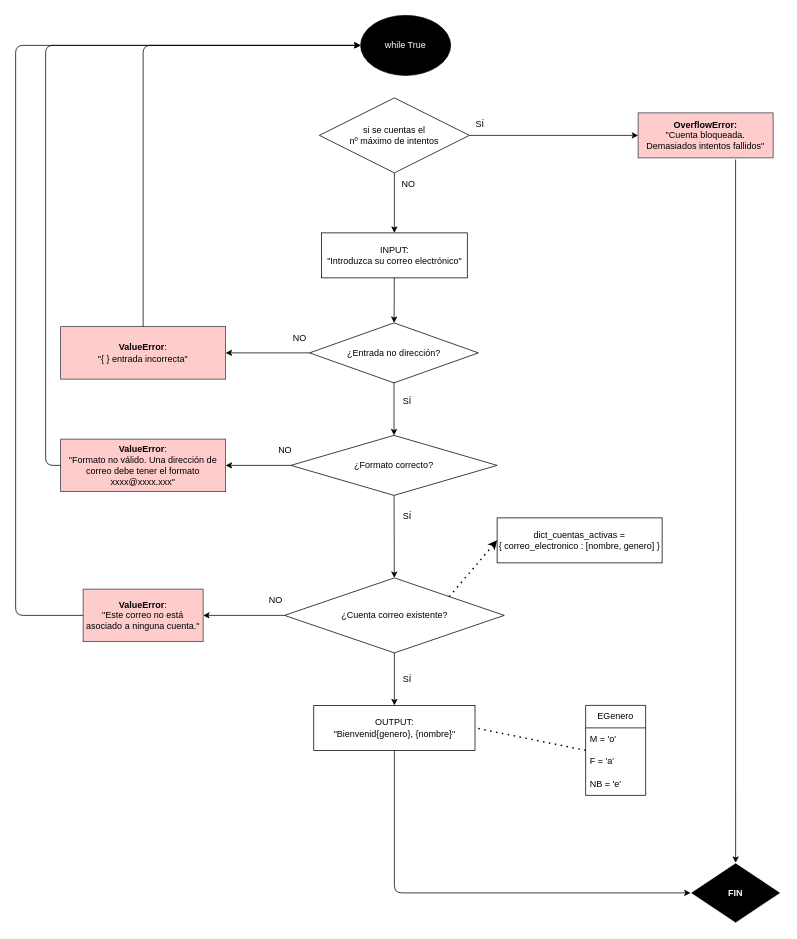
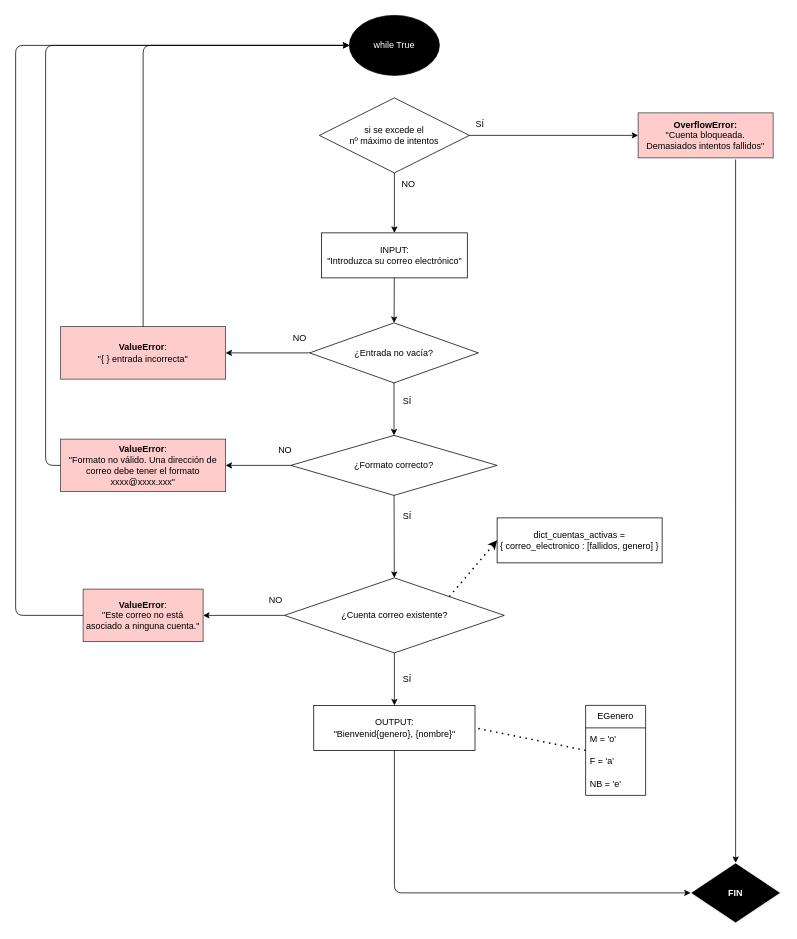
  <mxCell id="0" />
  <mxCell id="1" parent="0" />
  <mxCell id="2" value="" style="edgeStyle=none;html=1;" edge="1" parent="1" source="3" target="6"><mxGeometry relative="1" as="geometry" /></mxCell>
  <mxCell id="3" value="INPUT:&lt;br&gt;&quot;Introduzca su correo electrónico&quot;" style="rounded=0;whiteSpace=wrap;html=1;fillColor=none;" vertex="1" parent="1"><mxGeometry x="427.75" y="310" width="194.5" height="60" as="geometry" /></mxCell>
  <mxCell id="4" value="" style="edgeStyle=none;html=1;" edge="1" parent="1" source="6" target="17"><mxGeometry relative="1" as="geometry" /></mxCell>
  <mxCell id="5" value="" style="edgeStyle=none;html=1;" edge="1" parent="1" source="6" target="9"><mxGeometry relative="1" as="geometry" /></mxCell>
- <mxCell id="6" value="¿Entrada no dirección?" style="rhombus;whiteSpace=wrap;html=1;fillColor=none;" vertex="1" parent="1"><mxGeometry x="412" y="430" width="225" height="80" as="geometry" /></mxCell>
+ <mxCell id="6" value="¿Entrada no vacía?" style="rhombus;whiteSpace=wrap;html=1;fillColor=none;" vertex="1" parent="1"><mxGeometry x="412" y="430" width="225" height="80" as="geometry" /></mxCell>
  <mxCell id="7" value="" style="edgeStyle=none;html=1;" edge="1" parent="1" source="9" target="16"><mxGeometry relative="1" as="geometry" /></mxCell>
  <mxCell id="8" value="" style="edgeStyle=none;html=1;" edge="1" parent="1" source="9" target="12"><mxGeometry relative="1" as="geometry" /></mxCell>
  <mxCell id="9" value="¿Formato correcto?" style="rhombus;whiteSpace=wrap;html=1;fillColor=none;" vertex="1" parent="1"><mxGeometry x="387" y="580" width="275" height="80" as="geometry" /></mxCell>
  <mxCell id="10" value="" style="edgeStyle=none;html=1;" edge="1" parent="1" source="12" target="15"><mxGeometry relative="1" as="geometry" /></mxCell>
  <mxCell id="11" value="" style="edgeStyle=none;html=1;" edge="1" parent="1" source="12" target="14"><mxGeometry relative="1" as="geometry" /></mxCell>
  <mxCell id="12" value="¿Cuenta correo existente?" style="rhombus;whiteSpace=wrap;html=1;fillColor=none;" vertex="1" parent="1"><mxGeometry x="378.5" y="770" width="293" height="100" as="geometry" /></mxCell>
- <mxCell id="13" value="dict_cuentas_activas = &lt;br&gt;{ correo_electronico : [nombre, genero] }" style="rounded=0;whiteSpace=wrap;html=1;fillColor=none;" vertex="1" parent="1"><mxGeometry x="662" y="690" width="220" height="60" as="geometry" /></mxCell>
+ <mxCell id="13" value="dict_cuentas_activas = &lt;br&gt;{ correo_electronico : [fallidos, genero] }" style="rounded=0;whiteSpace=wrap;html=1;fillColor=none;" vertex="1" parent="1"><mxGeometry x="662" y="690" width="220" height="60" as="geometry" /></mxCell>
  <mxCell id="14" value="OUTPUT:&lt;br&gt;&quot;Bienvenid{genero}, {nombre}&quot;" style="rounded=0;whiteSpace=wrap;html=1;fillColor=none;" vertex="1" parent="1"><mxGeometry x="417.5" y="940" width="215" height="60" as="geometry" /></mxCell>
  <mxCell id="15" value="&lt;b&gt;ValueError&lt;/b&gt;:&lt;br&gt;&quot;Este correo no está asociado a ninguna cuenta.&quot;" style="rounded=0;whiteSpace=wrap;html=1;fillColor=#ffcccc;strokeColor=#36393d;fontColor=#000000;" vertex="1" parent="1"><mxGeometry x="110" y="785" width="160" height="70" as="geometry" /></mxCell>
  <mxCell id="16" value="&lt;b&gt;ValueError&lt;/b&gt;:&lt;br&gt;&quot;Formato no válido. Una dirección de correo debe tener el formato xxxx@xxxx.xxx&quot;" style="rounded=0;whiteSpace=wrap;html=1;fillColor=#ffcccc;strokeColor=#36393d;fontColor=#000000;" vertex="1" parent="1"><mxGeometry x="80" y="585" width="220" height="70" as="geometry" /></mxCell>
  <mxCell id="17" value="&lt;b&gt;ValueError&lt;/b&gt;:&lt;br&gt;&quot;{ } entrada incorrecta&quot;" style="rounded=0;whiteSpace=wrap;html=1;fillColor=#ffcccc;strokeColor=#36393d;fontColor=#000000;" vertex="1" parent="1"><mxGeometry x="80" y="435" width="220" height="70" as="geometry" /></mxCell>
  <mxCell id="18" value="" style="endArrow=classic;html=1;exitX=0.5;exitY=0;exitDx=0;exitDy=0;entryX=0;entryY=0.5;entryDx=0;entryDy=0;" edge="1" parent="1" source="17" target="37"><mxGeometry width="50" height="50" relative="1" as="geometry"><mxPoint x="260" y="390" as="sourcePoint" /><mxPoint x="310" y="340" as="targetPoint" /><Array as="points"><mxPoint x="190" y="60" /></Array></mxGeometry></mxCell>
  <mxCell id="19" value="" style="endArrow=classic;html=1;exitX=0;exitY=0.5;exitDx=0;exitDy=0;entryX=0;entryY=0.5;entryDx=0;entryDy=0;" edge="1" parent="1" source="16" target="37"><mxGeometry width="50" height="50" relative="1" as="geometry"><mxPoint x="260" y="510" as="sourcePoint" /><mxPoint x="310" y="460" as="targetPoint" /><Array as="points"><mxPoint x="60" y="620" /><mxPoint x="60" y="60" /></Array></mxGeometry></mxCell>
  <mxCell id="20" value="" style="endArrow=classic;html=1;exitX=0;exitY=0.5;exitDx=0;exitDy=0;entryX=0;entryY=0.5;entryDx=0;entryDy=0;" edge="1" parent="1" source="15" target="37"><mxGeometry width="50" height="50" relative="1" as="geometry"><mxPoint x="260" y="760" as="sourcePoint" /><mxPoint x="380" y="380" as="targetPoint" /><Array as="points"><mxPoint x="20" y="820" /><mxPoint x="20" y="60" /></Array></mxGeometry></mxCell>
  <mxCell id="21" value="NO" style="text;html=1;strokeColor=none;fillColor=none;align=center;verticalAlign=middle;whiteSpace=wrap;rounded=0;" vertex="1" parent="1"><mxGeometry x="347" y="785" width="40" height="30" as="geometry" /></mxCell>
  <mxCell id="22" value="SÍ" style="text;html=1;strokeColor=none;fillColor=none;align=center;verticalAlign=middle;whiteSpace=wrap;rounded=0;" vertex="1" parent="1"><mxGeometry x="525" y="890" width="35" height="30" as="geometry" /></mxCell>
  <mxCell id="23" value="SÍ" style="text;html=1;strokeColor=none;fillColor=none;align=center;verticalAlign=middle;whiteSpace=wrap;rounded=0;" vertex="1" parent="1"><mxGeometry x="525" y="673" width="35" height="30" as="geometry" /></mxCell>
  <mxCell id="24" value="SÍ" style="text;html=1;strokeColor=none;fillColor=none;align=center;verticalAlign=middle;whiteSpace=wrap;rounded=0;" vertex="1" parent="1"><mxGeometry x="525" y="520" width="35" height="30" as="geometry" /></mxCell>
  <mxCell id="25" value="NO" style="text;html=1;strokeColor=none;fillColor=none;align=center;verticalAlign=middle;whiteSpace=wrap;rounded=0;" vertex="1" parent="1"><mxGeometry x="357.5" y="585" width="43" height="30" as="geometry" /></mxCell>
  <mxCell id="26" value="NO" style="text;html=1;strokeColor=none;fillColor=none;align=center;verticalAlign=middle;whiteSpace=wrap;rounded=0;" vertex="1" parent="1"><mxGeometry x="380" y="435" width="37.5" height="30" as="geometry" /></mxCell>
  <mxCell id="27" value="EGenero" style="swimlane;fontStyle=0;childLayout=stackLayout;horizontal=1;startSize=30;horizontalStack=0;resizeParent=1;resizeParentMax=0;resizeLast=0;collapsible=1;marginBottom=0;whiteSpace=wrap;html=1;rounded=0;fillColor=none;" vertex="1" parent="1"><mxGeometry x="780" y="940" width="80" height="120" as="geometry" /></mxCell>
  <mxCell id="28" value="M = 'o'" style="text;strokeColor=none;fillColor=none;align=left;verticalAlign=middle;spacingLeft=4;spacingRight=4;overflow=hidden;points=[[0,0.5],[1,0.5]];portConstraint=eastwest;rotatable=0;whiteSpace=wrap;html=1;rounded=1;" vertex="1" parent="27"><mxGeometry y="30" width="80" height="30" as="geometry" /></mxCell>
  <mxCell id="29" value="F = 'a'" style="text;strokeColor=none;fillColor=none;align=left;verticalAlign=middle;spacingLeft=4;spacingRight=4;overflow=hidden;points=[[0,0.5],[1,0.5]];portConstraint=eastwest;rotatable=0;whiteSpace=wrap;html=1;rounded=1;" vertex="1" parent="27"><mxGeometry y="60" width="80" height="30" as="geometry" /></mxCell>
  <mxCell id="30" value="NB = 'e'" style="text;strokeColor=none;fillColor=none;align=left;verticalAlign=middle;spacingLeft=4;spacingRight=4;overflow=hidden;points=[[0,0.5],[1,0.5]];portConstraint=eastwest;rotatable=0;whiteSpace=wrap;html=1;rounded=1;" vertex="1" parent="27"><mxGeometry y="90" width="80" height="30" as="geometry" /></mxCell>
  <mxCell id="31" value="" style="endArrow=none;dashed=1;html=1;dashPattern=1 3;strokeWidth=2;exitX=0;exitY=0.5;exitDx=0;exitDy=0;entryX=1;entryY=0.5;entryDx=0;entryDy=0;" edge="1" parent="1" source="27" target="14"><mxGeometry width="50" height="50" relative="1" as="geometry"><mxPoint x="570" y="850" as="sourcePoint" /><mxPoint x="620" y="800" as="targetPoint" /></mxGeometry></mxCell>
  <mxCell id="32" value="" style="endArrow=classic;dashed=1;html=1;dashPattern=1 3;strokeWidth=2;entryX=0;entryY=0.5;entryDx=0;entryDy=0;exitX=1;exitY=0;exitDx=0;exitDy=0;" edge="1" parent="1" source="12" target="13"><mxGeometry width="50" height="50" relative="1" as="geometry"><mxPoint x="660" y="880" as="sourcePoint" /><mxPoint x="710" y="830" as="targetPoint" /></mxGeometry></mxCell>
  <mxCell id="33" value="" style="edgeStyle=none;html=1;exitX=0.5;exitY=1;exitDx=0;exitDy=0;" edge="1" parent="1" source="35" target="3"><mxGeometry relative="1" as="geometry" /></mxCell>
  <mxCell id="34" value="" style="edgeStyle=none;html=1;exitX=1;exitY=0.5;exitDx=0;exitDy=0;" edge="1" parent="1" source="35" target="36"><mxGeometry relative="1" as="geometry" /></mxCell>
- <mxCell id="35" value="si se cuentas el &lt;br&gt;nº máximo de intentos" style="rhombus;whiteSpace=wrap;html=1;rounded=0;fillColor=none;" vertex="1" parent="1"><mxGeometry x="425" y="130" width="200" height="100" as="geometry" /></mxCell>
+ <mxCell id="35" value="si se excede el &lt;br&gt;nº máximo de intentos" style="rhombus;whiteSpace=wrap;html=1;rounded=0;fillColor=none;" vertex="1" parent="1"><mxGeometry x="425" y="130" width="200" height="100" as="geometry" /></mxCell>
  <mxCell id="36" value="&lt;b&gt;OverflowError:&lt;br&gt;&lt;/b&gt;&quot;Cuenta bloqueada. &lt;br&gt;Demasiados intentos fallidos&quot;" style="rounded=0;whiteSpace=wrap;html=1;fillColor=#ffcccc;strokeColor=#36393d;fontColor=#000000;" vertex="1" parent="1"><mxGeometry x="850" y="150" width="180" height="60" as="geometry" /></mxCell>
- <mxCell id="37" value="&lt;font color=&quot;#ffffff&quot;&gt;while True&lt;/font&gt;" style="ellipse;whiteSpace=wrap;html=1;rounded=0;fillColor=#000000;" vertex="1" parent="1"><mxGeometry x="480" y="20" width="120" height="80" as="geometry" /></mxCell>
+ <mxCell id="37" value="&lt;font color=&quot;#ffffff&quot;&gt;while True&lt;/font&gt;" style="ellipse;whiteSpace=wrap;html=1;rounded=0;fillColor=#000000;" vertex="1" parent="1"><mxGeometry x="465" y="20" width="120" height="80" as="geometry" /></mxCell>
  <mxCell id="38" value="SÍ" style="text;html=1;strokeColor=none;fillColor=none;align=center;verticalAlign=middle;whiteSpace=wrap;rounded=0;" vertex="1" parent="1"><mxGeometry x="622.25" y="150" width="35" height="30" as="geometry" /></mxCell>
  <mxCell id="39" value="NO" style="text;html=1;strokeColor=none;fillColor=none;align=center;verticalAlign=middle;whiteSpace=wrap;rounded=0;" vertex="1" parent="1"><mxGeometry x="525" y="230" width="37.5" height="30" as="geometry" /></mxCell>
  <mxCell id="40" value="&lt;b&gt;FIN&lt;/b&gt;" style="rhombus;whiteSpace=wrap;html=1;labelBackgroundColor=none;fillStyle=solid;fillColor=#000000;fontColor=#ffffff;strokeColor=#FFFFFF;" vertex="1" parent="1"><mxGeometry x="920" y="1150" width="120" height="80" as="geometry" /></mxCell>
  <mxCell id="41" value="" style="endArrow=classic;html=1;entryX=0.5;entryY=0;entryDx=0;entryDy=0;exitX=0.722;exitY=1.037;exitDx=0;exitDy=0;exitPerimeter=0;labelBackgroundColor=default;" edge="1" parent="1" source="36" target="40"><mxGeometry width="50" height="50" relative="1" as="geometry"><mxPoint x="980" y="270" as="sourcePoint" /><mxPoint x="978" y="1136.154" as="targetPoint" /></mxGeometry></mxCell>
  <mxCell id="42" value="" style="endArrow=classic;html=1;entryX=0;entryY=0.5;entryDx=0;entryDy=0;exitX=0.5;exitY=1;exitDx=0;exitDy=0;" edge="1" parent="1" source="14" target="40"><mxGeometry width="50" height="50" relative="1" as="geometry"><mxPoint x="760" y="1110" as="sourcePoint" /><mxPoint x="810" y="1060" as="targetPoint" /><Array as="points"><mxPoint x="525" y="1190" /></Array></mxGeometry></mxCell>
